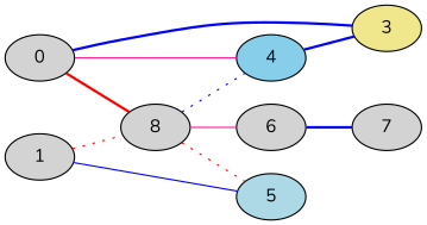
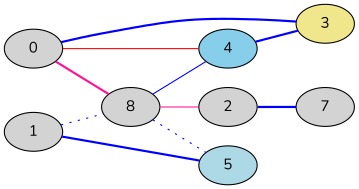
  graph {
    fontname=Nunito
    rankdir=LR
    node [fillcolor=lightgrey fontname=Nunito style=filled]
    edge [color=blue fontname=Nunito style=bold]
    n1 [label=8]
    0
    3 [fillcolor=khaki]
    4 [fillcolor=skyblue]
    5 [fillcolor=lightblue]
-   6
+   6 [label=2]
    7
    1
-   n1 -- 4 [style=dotted]
-   n1 -- 5 [color=red style=dotted]
+   n1 -- 4 [style=solid]
+   n1 -- 5 [style=dotted]
    n1 -- 6 [color=deeppink style=solid]
-   0 -- n1 [color=red]
+   0 -- n1 [color=deeppink]
    0 -- 3
-   0 -- 4 [color=deeppink style=solid]
+   0 -- 4 [color=red style=solid]
    4 -- 3
    6 -- 7
-   1 -- n1 [color=red style=dotted]
-   1 -- 5 [style=solid]
+   1 -- n1 [style=dotted]
+   1 -- 5
  }
